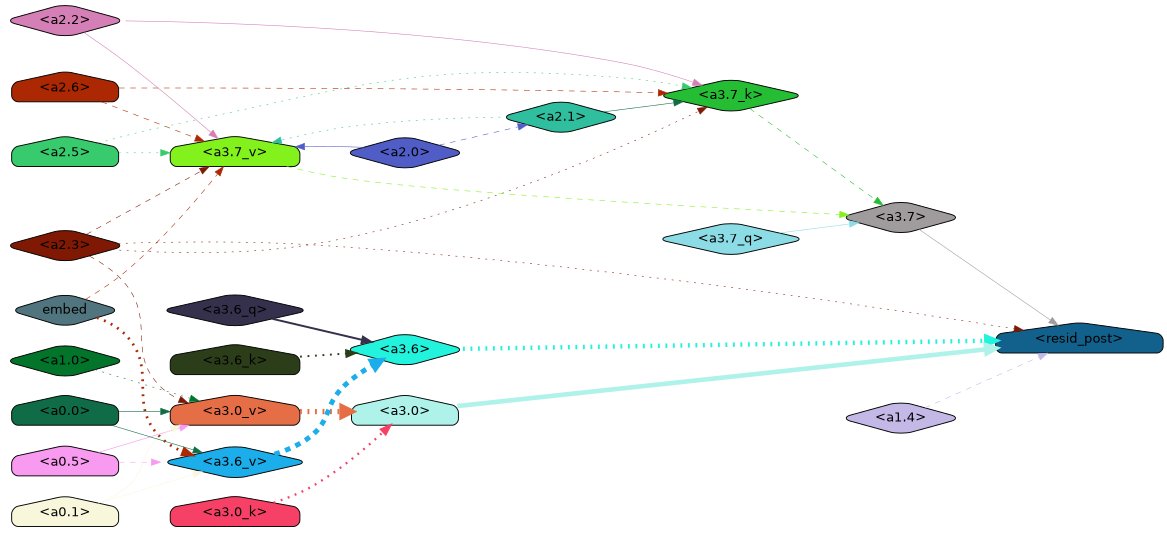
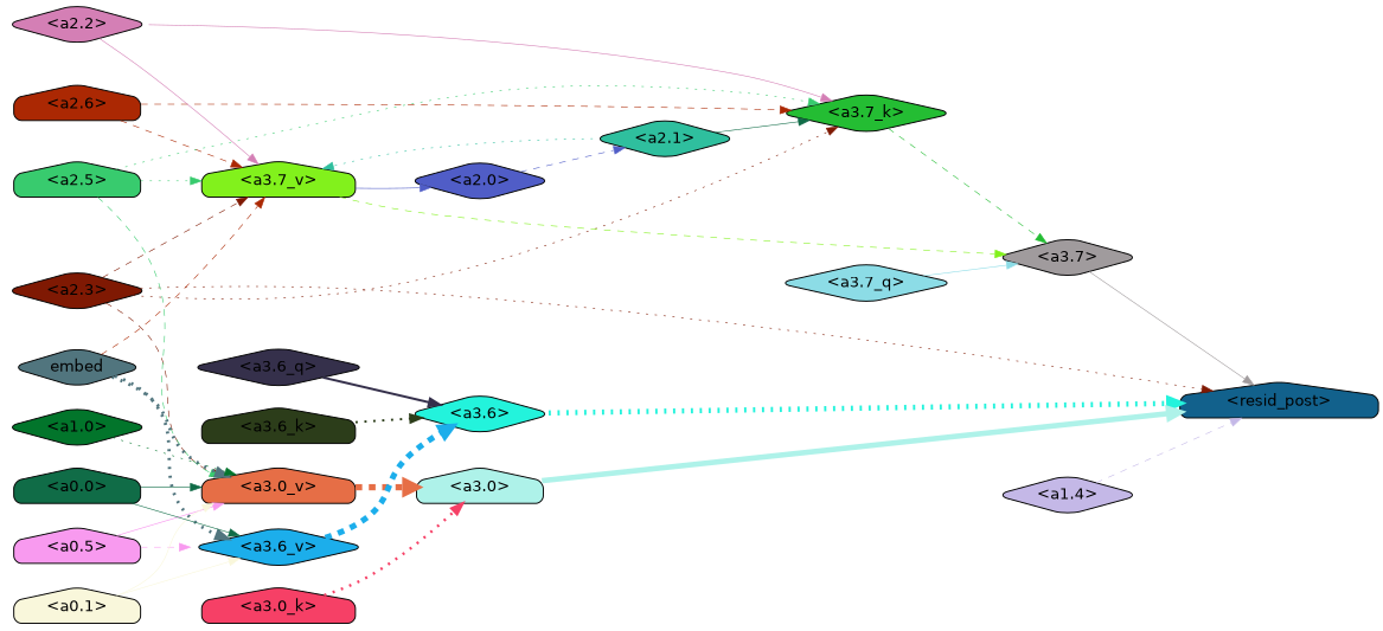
  strict digraph {
    rankdir=LR
    splines=true
    node [color=black fontname=Helvetica shape=diamond style="filled, rounded"]
    edge [color="#7f1903" penwidth=0.6 style=dotted]
    "<a3.7>" [fillcolor="#a09b9d"]
    "<resid_post>" [fillcolor="#12618c" shape=house]
    "<a3.6>" [fillcolor="#23f3dc"]
    "<a3.0>" [fillcolor="#aef2e9" shape=house]
    "<a2.3>" [fillcolor="#7f1903"]
    "<a3.7_k>" [fillcolor="#24bd33"]
    "<a3.7_v>" [fillcolor="#82f11c" shape=house]
    "<a3.0_v>" [fillcolor="#e66e46" shape=house]
    "<a1.4>" [fillcolor="#c4b8e7"]
    "<a3.7_q>" [fillcolor="#8cdce6"]
    "<a3.6_q>" [fillcolor="#35304b"]
    "<a3.6_k>" [fillcolor="#2c3d1a" shape=house]
    "<a3.0_k>" [fillcolor="#f64066" shape=house]
    "<a3.6_v>" [fillcolor="#1caeeb"]
    "<a2.6>" [fillcolor="#ab2803" shape=house]
    "<a2.5>" [fillcolor="#38cb6e" shape=house]
    "<a2.2>" [fillcolor="#d47fb5"]
    "<a2.1>" [fillcolor="#2fbf9e"]
    "<a2.0>" [fillcolor="#505dc7"]
    embed [fillcolor="#51757e"]
    "<a0.5>" [fillcolor="#f89aef" shape=house]
    "<a0.1>" [fillcolor="#f9f7db" shape=house]
    "<a0.0>" [fillcolor="#106c47" shape=house]
    "<a1.0>" [fillcolor="#02752b"]
    "<a3.7>" -> "<resid_post>" [color="#a09b9d" style=bold]
    "<a3.6>" -> "<resid_post>" [color="#23f3dc" penwidth=4.753257989883423]
    "<a3.0>" -> "<resid_post>" [color="#aef2e9" penwidth=4.90053927898407 style=""]
    "<a2.3>" -> "<resid_post>"
    "<a2.3>" -> "<a3.7_k>"
    "<a2.3>" -> "<a3.7_v>" [style=dashed]
    "<a2.3>" -> "<a3.0_v>" [style=dashed]
    "<a3.7_k>" -> "<a3.7>" [color="#24bd33" style=dashed]
    "<a3.7_v>" -> "<a3.7>" [color="#82f11c" style=dashed]
-   "<a3.0_v>" -> "<a3.0>" [color="#e66e46" penwidth=5.652270674705505]
+   "<a3.0_v>" -> "<a3.0>" [color="#e66e46" penwidth=5.652270674705505 style=dashed]
    "<a1.4>" -> "<resid_post>" [color="#c4b8e7" style=dashed]
    "<a3.7_q>" -> "<a3.7>" [color="#8cdce6" style=bold]
    "<a3.6_q>" -> "<a3.6>" [color="#35304b" penwidth=2.091020345687866 style=bold]
    "<a3.6_k>" -> "<a3.6>" [color="#2c3d1a" penwidth=2.048597991466522]
    "<a3.0_k>" -> "<a3.0>" [color="#f64066" penwidth=2.476402521133423]
    "<a3.6_v>" -> "<a3.6>" [color="#1caeeb" penwidth=5.2550448179244995 style=dashed]
    "<a2.6>" -> "<a3.7_k>" [color="#ab2803" style=dashed]
    "<a2.6>" -> "<a3.7_v>" [color="#ab2803" style=dashed]
    "<a2.5>" -> "<a3.7_k>" [color="#38cb6e"]
    "<a2.5>" -> "<a3.7_v>" [color="#38cb6e"]
+   "<a2.5>" -> "<a3.0_v>" [color="#38cb6e" style=dashed]
    "<a2.2>" -> "<a3.7_k>" [color="#d47fb5" style=bold]
    "<a2.2>" -> "<a3.7_v>" [color="#d47fb5" style=bold]
    "<a2.1>" -> "<a3.7_k>" [color="#106c47" style=bold]
    "<a2.1>" -> "<a3.7_v>" [color="#2fbf9e"]
-   "<a2.0>" -> "<a3.7_v>" [color="#505dc7" style=bold]
+   "<a3.7_v>" -> "<a2.0>" [color="#505dc7" style=bold]
    "<a2.0>" -> "<a2.1>" [color="#505dc7" style=dashed]
    embed -> "<a3.7_v>" [color="#ab2803" style=dashed]
-   embed -> "<a3.6_v>" [color="#ab2803" penwidth=2.9556376338005066]
+   embed -> "<a3.0_v>" [color="#51757e" penwidth=2.972973108291626]
+   embed -> "<a3.6_v>" [color="#51757e" penwidth=2.9556376338005066]
    "<a0.5>" -> "<a3.0_v>" [color="#f89aef" penwidth=0.6790935099124908 style=bold]
    "<a0.5>" -> "<a3.6_v>" [color="#f89aef" style=dashed]
    "<a0.1>" -> "<a3.0_v>" [color="#f9f7db" style=""]
    "<a0.1>" -> "<a3.6_v>" [color="#f9f7db" style=""]
    "<a0.0>" -> "<a3.0_v>" [color="#106c47" style=bold]
    "<a0.0>" -> "<a3.6_v>" [color="#106c47" style=bold]
    "<a1.0>" -> "<a3.0_v>" [color="#02752b"]
  }
